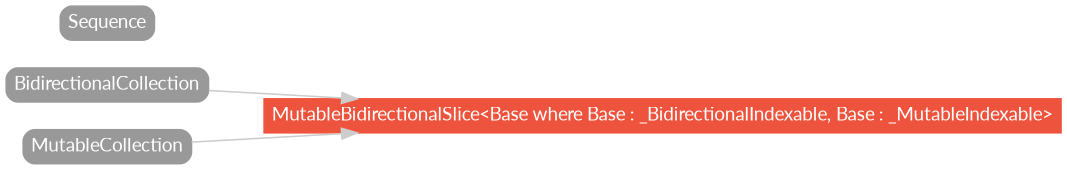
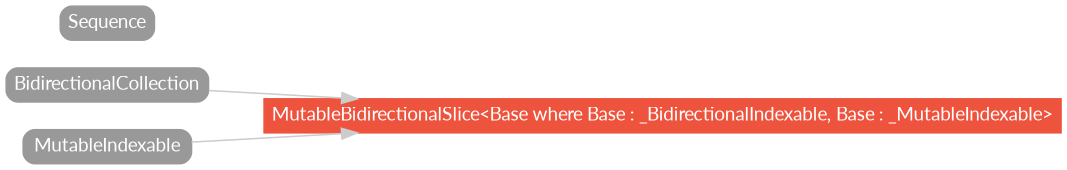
  strict digraph {
    fontname=Lato
    rankdir=LR
    node [color="#999999" fillcolor="#999999" fontcolor=white fontname=Lato fontsize=12 margin="0.07,0.05" shape=box style="filled,rounded"]
    edge [color="#cccccc" fontname=Lato]
    "MutableBidirectionalSlice<Base where Base : _BidirectionalIndexable, Base : _MutableIndexable>" [color="#ee543d" fillcolor="#ee543d" height=0.3 style=filled]
    BidirectionalCollection [height=0.3]
-   MutableCollection [height=0.3]
+   MutableCollection [height=0.3 label=MutableIndexable]
    Sequence [height=0.3]
    subgraph sub_1 {
      rank=max
      "MutableBidirectionalSlice<Base where Base : _BidirectionalIndexable, Base : _MutableIndexable>"
    }
    BidirectionalCollection -> "MutableBidirectionalSlice<Base where Base : _BidirectionalIndexable, Base : _MutableIndexable>"
    MutableCollection -> "MutableBidirectionalSlice<Base where Base : _BidirectionalIndexable, Base : _MutableIndexable>"
  }
